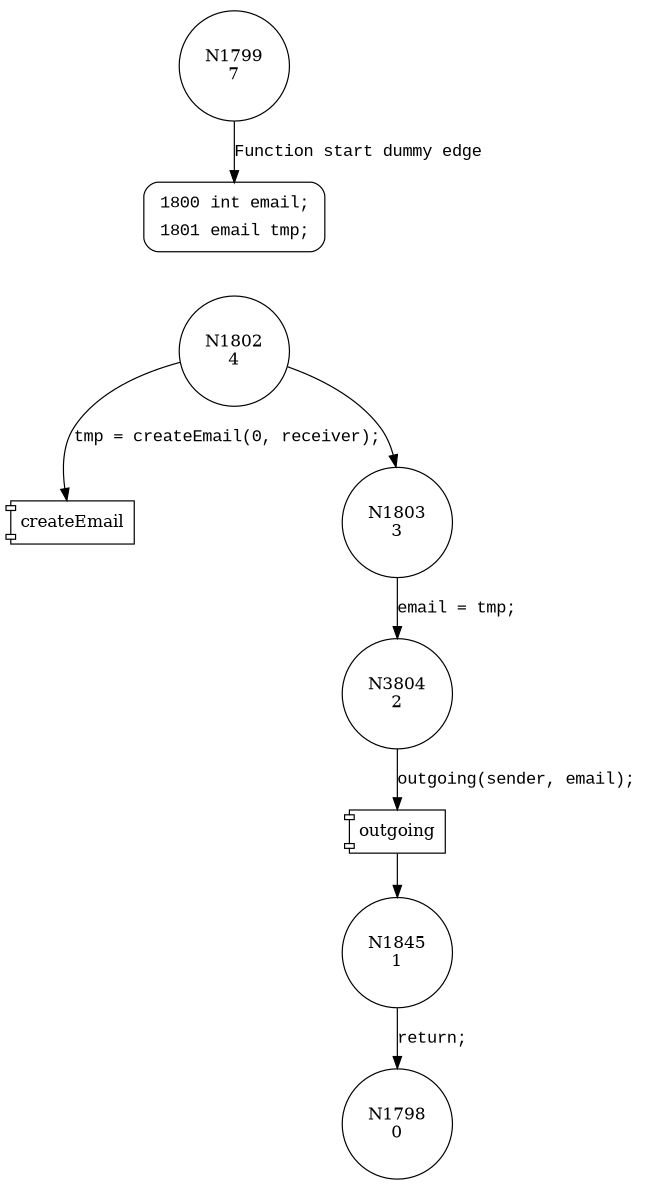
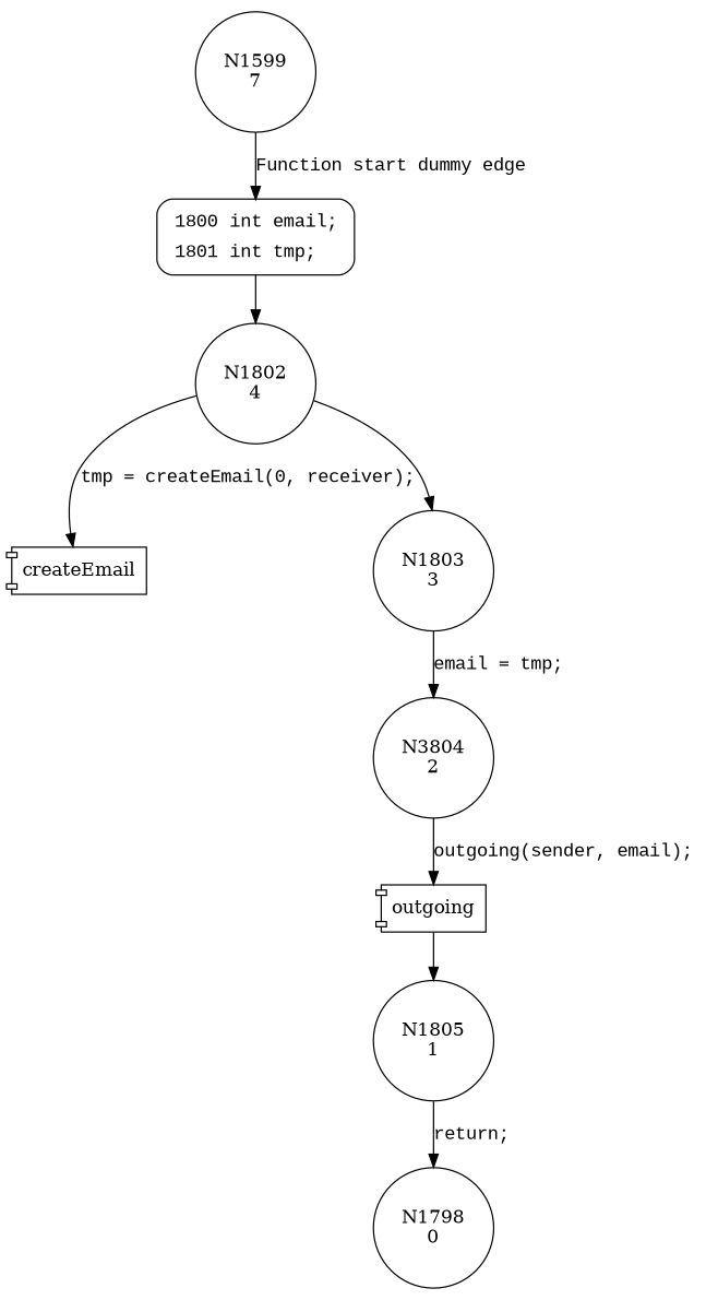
  digraph {
    node [shape=circle]
    edge [fontname="Courier New"]
-   n1 [label="N1799\n7"]
-   n2 [fillcolor=white fontname="Courier New" label=<<table border="0" cellborder="0" cellpadding="3" bgcolor="white"><tr><td align="right">1800</td><td align="left">int email;</td></tr><tr><td align="right">1801</td><td align="left">email tmp;</td></tr></table>> penwidth=1 shape=Mrecord style="filled,bold"]
+   n1 [label="N1599\n7"]
+   n2 [fillcolor=white fontname="Courier New" label=<<table border="0" cellborder="0" cellpadding="3" bgcolor="white"><tr><td align="right">1800</td><td align="left">int email;</td></tr><tr><td align="right">1801</td><td align="left">int tmp;</td></tr></table>> penwidth=1 shape=Mrecord style="filled,bold"]
    n3 [label="N1802\n4"]
    n4 [label=createEmail shape=component]
    n5 [label="N1803\n3"]
    n6 [label="N3804\n2"]
    n7 [label=outgoing shape=component]
-   n8 [label="N1845\n1"]
+   n8 [label="N1805\n1"]
    n9 [label="N1798\n0"]
    n1 -> n2 [label="Function start dummy edge"]
+   n2 -> n3 [fontname=""]
    n3 -> n4 [label="tmp = createEmail(0, receiver);"]
    n3 -> n5
    n5 -> n6 [label="email = tmp;"]
    n6 -> n7 [label="outgoing(sender, email);"]
    n7 -> n8
    n8 -> n9 [label="return;"]
  }
